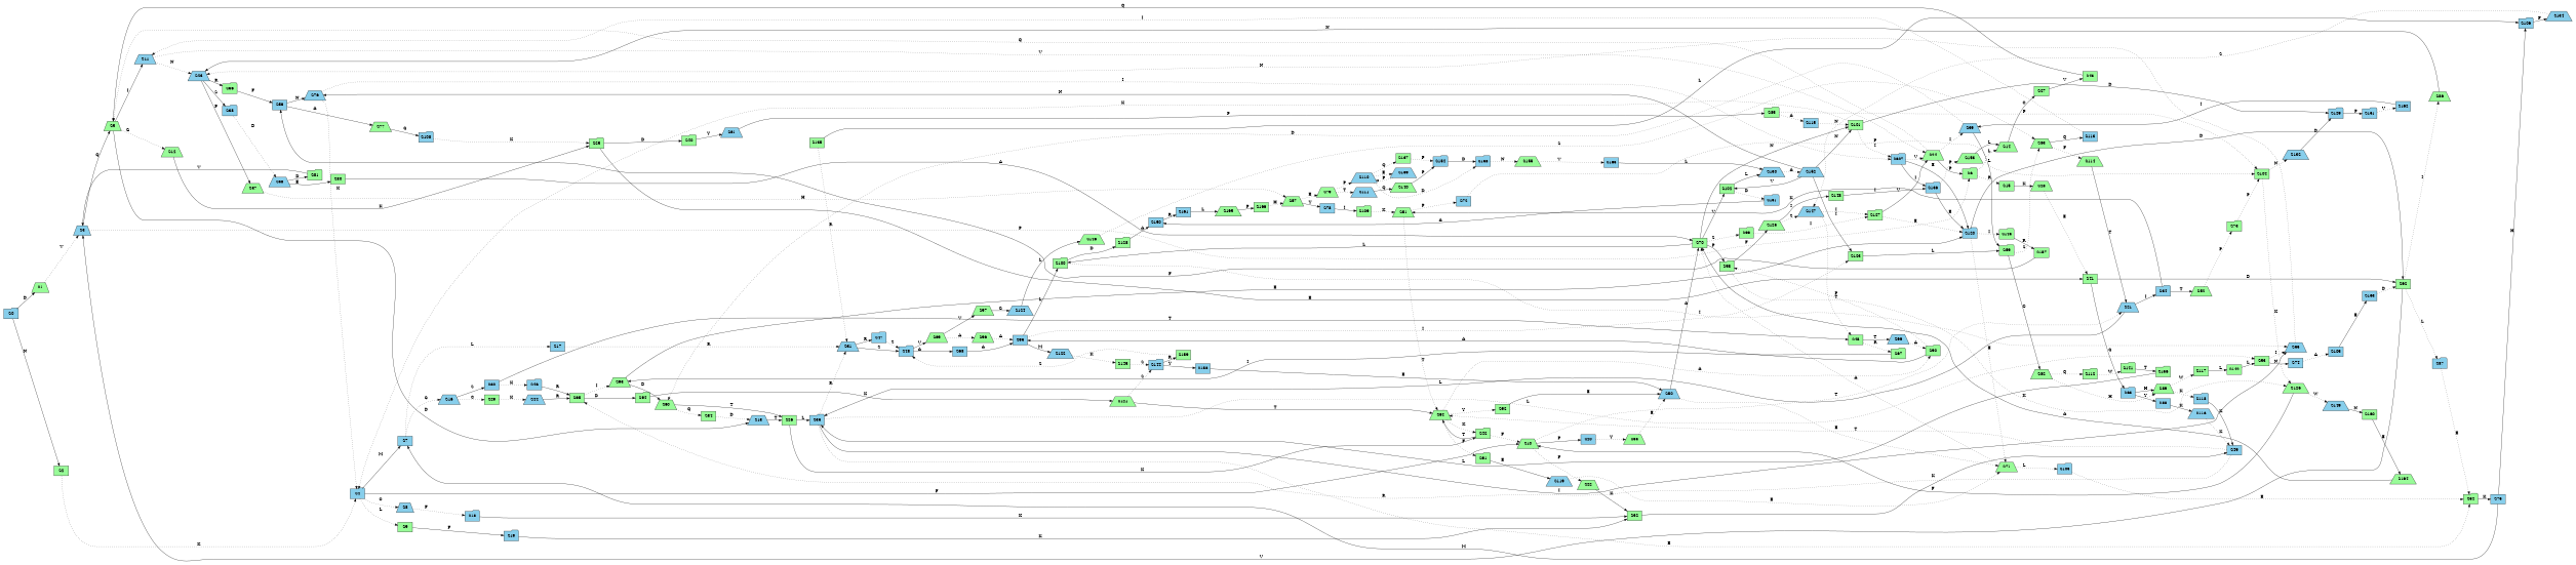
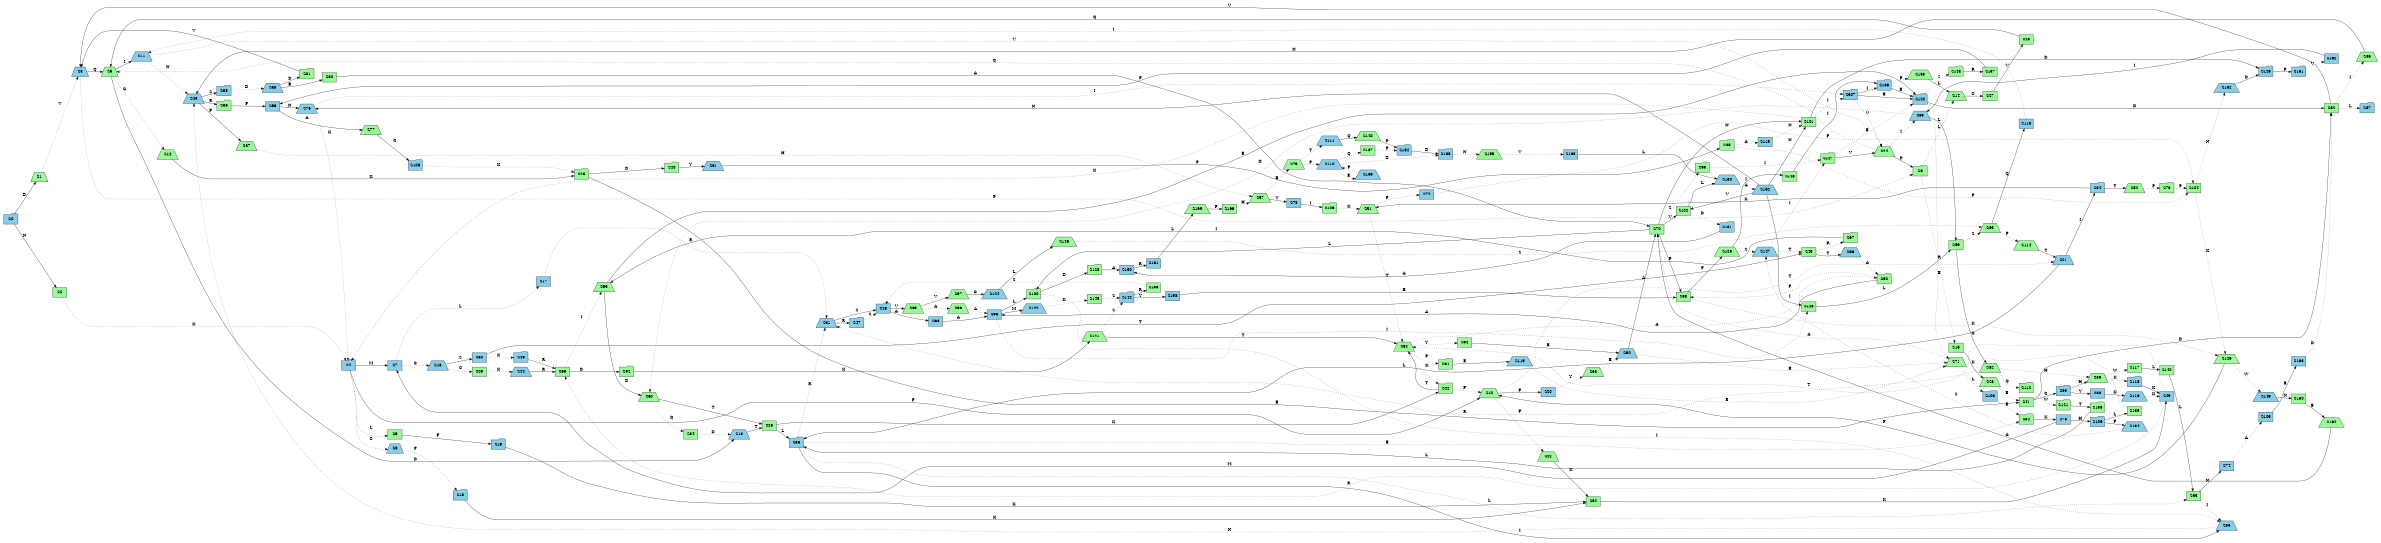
  strict digraph {
    rankdir=LR
    node [fillcolor=palegreen shape=trapezium style=filled]
    edge [style=solid]
    S0 [fillcolor=skyblue shape=folder]
    S1
    S2 [shape=box]
    S3 [fillcolor=skyblue]
    S4 [fillcolor=skyblue shape=folder]
    S5
    S6 [shape=folder]
    S7 [fillcolor=skyblue shape=box]
    S8 [fillcolor=skyblue]
    S9 [shape=box]
    S10
    S11 [fillcolor=skyblue]
    S12
    S13 [fillcolor=skyblue]
    S14
    S15 [shape=box]
    S16 [fillcolor=skyblue]
    S17 [fillcolor=skyblue shape=box]
    S18 [fillcolor=skyblue shape=folder]
    S19 [fillcolor=skyblue shape=folder]
    S20 [fillcolor=skyblue shape=box]
    S21 [fillcolor=skyblue]
    S22
    S23 [fillcolor=skyblue]
    S24
    S25 [shape=folder]
    S26 [shape=box]
    S27 [shape=box]
    S28
    S29 [shape=box]
    S30 [fillcolor=skyblue shape=box]
    S31 [fillcolor=skyblue]
    S32 [shape=box]
    S33
    S34 [fillcolor=skyblue shape=folder]
    S35 [fillcolor=skyblue shape=folder]
    S36 [shape=folder]
    S37
    S38 [fillcolor=skyblue shape=folder]
    S39 [fillcolor=skyblue]
    S40 [shape=folder]
    S41 [shape=box]
    S42 [shape=folder]
    S43 [shape=box]
    S44 [fillcolor=skyblue]
    S45 [shape=box]
    S46 [fillcolor=skyblue shape=folder]
    S47 [fillcolor=skyblue shape=folder]
    S48 [fillcolor=skyblue shape=folder]
    S49 [fillcolor=skyblue shape=box]
    S50 [fillcolor=skyblue]
    S51
    S52
    S53 [shape=box]
    S54 [shape=folder]
    S55 [fillcolor=skyblue]
    S56 [fillcolor=skyblue shape=box]
    S57
    S58 [fillcolor=skyblue]
    S59 [shape=folder]
    S60
    S61 [fillcolor=skyblue]
    S62 [shape=box]
    S63 [fillcolor=skyblue shape=folder]
    S64
    S65 [shape=box]
    S66 [fillcolor=skyblue]
    S67 [shape=folder]
    S68 [fillcolor=skyblue shape=box]
    S69
    S70 [shape=box]
    S71
    S72 [fillcolor=skyblue shape=box]
    S73 [shape=folder]
    S74 [fillcolor=skyblue shape=box]
    S75 [fillcolor=skyblue shape=box]
    S76 [fillcolor=skyblue]
    S77
    S78 [fillcolor=skyblue shape=box]
    S79
    S80 [shape=box]
    S81 [shape=folder]
    S82
    S83
    S84 [shape=box]
    S85 [shape=folder]
    S86
    S87 [fillcolor=skyblue shape=folder]
    S88 [fillcolor=skyblue shape=box]
    S89
    S90 [shape=folder]
    S91 [shape=folder]
    S92 [shape=box]
    S93
    S94 [shape=folder]
    S95 [fillcolor=skyblue shape=box]
    S96
    S97
    S98 [shape=folder]
    S99 [shape=folder]
    S100 [shape=folder]
    S101 [shape=box]
    S102 [shape=box]
    S103 [fillcolor=skyblue shape=folder]
    S104 [shape=box]
    S105 [fillcolor=skyblue shape=box]
    S106 [fillcolor=skyblue shape=folder]
    n108 [fillcolor=skyblue label=S607 shape=folder]
    S108 [fillcolor=skyblue shape=folder]
    S109 [shape=folder]
    S110 [fillcolor=skyblue]
    S111 [fillcolor=skyblue]
    S112 [shape=folder]
    S113 [fillcolor=skyblue shape=box]
    S114
    S115 [fillcolor=skyblue shape=box]
    S116 [fillcolor=skyblue]
    S117 [shape=box]
    S118 [fillcolor=skyblue shape=folder]
    S119 [fillcolor=skyblue]
    S120 [fillcolor=skyblue shape=folder]
    S121
    S122 [fillcolor=skyblue]
    S123 [shape=box]
    S124 [fillcolor=skyblue]
    S125
    S126
    S127 [shape=folder]
    S128 [shape=folder]
    S129 [fillcolor=skyblue shape=folder]
    S130 [fillcolor=skyblue]
    S131 [fillcolor=skyblue shape=folder]
    S132 [fillcolor=skyblue]
    S133 [fillcolor=skyblue shape=box]
    S134 [fillcolor=skyblue]
    S135 [shape=box]
    S136 [fillcolor=skyblue shape=folder]
    S137 [shape=box]
    S138 [fillcolor=skyblue shape=folder]
    S139 [fillcolor=skyblue]
    S140
    S141 [shape=folder]
    S142 [shape=box]
    S143 [shape=folder]
    S144 [fillcolor=skyblue shape=folder]
    S145 [shape=box]
    S146
    S147 [fillcolor=skyblue]
    S148 [shape=box]
    S149 [fillcolor=skyblue]
    S150 [fillcolor=skyblue shape=box]
    S151 [fillcolor=skyblue shape=folder]
    S152 [fillcolor=skyblue]
    S153
    S154 [fillcolor=skyblue shape=folder]
    S155
    S156 [shape=folder]
    S157 [shape=box]
    S158 [fillcolor=skyblue shape=box]
    S159 [shape=box]
    S160 [shape=box]
    S161 [fillcolor=skyblue shape=box]
    S162 [fillcolor=skyblue shape=box]
    S163 [fillcolor=skyblue shape=box]
    S164
    S165
    S166 [shape=box]
    S0 -> S1 [label=D]
    S0 -> S2 [label=N]
    S1 -> S3 [label=V style=dotted]
    S2 -> S4 [label=K style=dotted]
    S3 -> S5 [label=Q]
    S3 -> S6 [label=P style=dotted]
    S4 -> S7 [label=M]
    S4 -> S8 [label=C style=dotted]
    S4 -> S9 [label=L style=dotted]
    S4 -> S10 [label=F]
    S5 -> S11 [label=I]
    S5 -> S12 [label=G style=dotted]
    S5 -> S13 [label=D]
    S6 -> S14 [label=L style=dotted]
    S6 -> S15 [label=R style=dotted]
    S7 -> S16 [label=G style=dotted]
    S7 -> S17 [label=L style=dotted]
    S8 -> S18 [label=F style=dotted]
    S9 -> S19 [label=F]
    S10 -> S20 [label=P]
    S10 -> S21 [label=T style=dotted]
    S10 -> S22 [label=F style=dotted]
    S11 -> S23 [label=N style=dotted]
    S11 -> S24 [label=V style=dotted]
    S12 -> S25 [label=K]
    S13 -> S26 [label=T]
    S14 -> S27 [label=C]
    S15 -> S28 [label=K]
    S16 -> S29 [label=C style=dotted]
    S16 -> S30 [label=S]
    S17 -> S31 [label=R style=dotted]
    S18 -> S32 [label=K]
    S19 -> S32 [label=K]
    S20 -> S33 [label=Y style=dotted]
    S21 -> S34 [label=I]
    S21 -> S35 [label=L]
    S22 -> S32 [label=K]
    S23 -> S36 [label=R]
    S23 -> S37 [label=P]
    S23 -> S38 [label=S]
    S24 -> S5 [label=Q style=dotted]
    S24 -> S6 [label=P]
    S24 -> S39 [label=I style=dotted]
    S25 -> S40 [label=D]
    S25 -> S41 [label=E]
    S26 -> S35 [label=L]
    S26 -> S42 [label=K]
    S27 -> S43 [label=V]
    S28 -> S41 [label=E style=dotted]
    S29 -> S44 [label=K style=dotted]
    S30 -> S45 [label=T]
    S30 -> S46 [label=K style=dotted]
    S31 -> S47 [label=R]
    S31 -> S48 [label=S]
    S32 -> S49 [label=K]
    S33 -> S50 [label=E style=dotted]
    S34 -> S51 [label=K]
    S34 -> S52 [label=T]
    S35 -> S31 [label=R style=dotted]
    S35 -> S53 [label=L style=dotted]
    S35 -> S54 [label=E style=dotted]
    S35 -> S55 [label=I]
    S36 -> S56 [label=F]
    S37 -> S57 [label=H style=dotted]
    S38 -> S58 [label=D style=dotted]
    S39 -> S59 [label=L]
    S39 -> S60 [label=D style=dotted]
    S40 -> S61 [label=Y]
    S41 -> S62 [label=D]
    S41 -> S63 [label=G]
    S42 -> S10 [label=F style=dotted]
    S42 -> S64 [label=T]
    S43 -> S5 [label=Q]
    S44 -> S65 [label=R]
    S45 -> S66 [label=T]
    S45 -> S67 [label=R style=dotted]
    S46 -> S65 [label=R]
    S47 -> S48 [label=S style=dotted]
    S48 -> S68 [label=A]
    S48 -> S69 [label=V]
    S49 -> S64 [label=T style=dotted]
    S49 -> S65 [label=R style=dotted]
    S50 -> S70 [label=A]
    S50 -> S71 [label=E style=dotted]
    S51 -> S64 [label=T style=dotted]
    S51 -> S72 [label=P style=dotted]
    S52 -> S73 [label=P style=dotted]
    S53 -> S55 [label=I style=dotted]
    S53 -> S74 [label=N]
    S54 -> S75 [label=K]
    S55 -> S23 [label=N style=dotted]
    S56 -> S76 [label=N]
    S56 -> S77 [label=A]
    S57 -> S78 [label=Y]
    S57 -> S79 [label=E style=dotted]
    S58 -> S80 [label=E]
    S58 -> S81 [label=D]
    S59 -> S82 [label=G]
    S59 -> S83 [label=S style=dotted]
    S60 -> S26 [label=T]
    S60 -> S84 [label=Q style=dotted]
    S61 -> S85 [label=P]
    S62 -> S3 [label=V]
    S62 -> S86 [label=I style=dotted]
    S62 -> S87 [label=L style=dotted]
    S63 -> S88 [label=Y]
    S63 -> S89 [label=H]
    S64 -> S42 [label=K style=dotted]
    S64 -> S90 [label=A style=dotted]
    S64 -> S91 [label=F style=dotted]
    S64 -> S92 [label=Y style=dotted]
    S65 -> S93 [label=I style=dotted]
    S65 -> S94 [label=D]
    S66 -> S90 [label=A style=dotted]
    S67 -> S93 [label=I]
    S68 -> S95 [label=A]
    S69 -> S96 [label=A style=dotted]
    S69 -> S97 [label=V]
    S70 -> S98 [label=P]
    S70 -> S99 [label=S style=dotted]
    S70 -> S100 [label=L]
    S70 -> S101 [label=N]
    S70 -> S102 [label=V]
    S71 -> S70 [label=A style=dotted]
    S71 -> S103 [label=L style=dotted]
    S72 -> S104 [label=P style=dotted]
    S73 -> S104 [label=P style=dotted]
    S74 -> S105 [label=A style=dotted]
    S75 -> S7 [label=M]
    S75 -> S106 [label=H]
    S76 -> S4 [label=K style=dotted]
    S76 -> n108 [label=I style=dotted]
    S77 -> S108 [label=G]
    S78 -> S109 [label=I]
    S79 -> S110 [label=P style=dotted]
    S79 -> S111 [label=T style=dotted]
    S80 -> S70 [label=A]
    S81 -> S3 [label=V]
    S82 -> S89 [label=H style=dotted]
    S82 -> S112 [label=Q style=dotted]
    S83 -> S113 [label=Q]
    S83 -> S114 [label=F style=dotted]
    S84 -> S13 [label=D style=dotted]
    S85 -> S104 [label=P style=dotted]
    S85 -> S115 [label=A style=dotted]
    S86 -> S23 [label=N]
-   S87 -> S54 [label=E style=dotted]
    S88 -> S116 [label=K]
    S89 -> S117 [label=W style=dotted]
    S89 -> S118 [label=K style=dotted]
    S90 -> S95 [label=A]
    S90 -> S98 [label=P style=dotted]
    S91 -> S119 [label=E]
    S92 -> S50 [label=E]
    S93 -> S60 [label=D]
    S93 -> S120 [label=E]
    S94 -> S121 [label=K]
    S95 -> S100 [label=L]
    S95 -> S122 [label=M]
    S95 -> S123 [label=I style=dotted]
    S96 -> S95 [label=A style=dotted]
    S97 -> S124 [label=G]
    S98 -> S125 [label=F]
    S98 -> S126 [label=K style=dotted]
    S99 -> S127 [label=I style=dotted]
    S100 -> S55 [label=I style=dotted]
    S100 -> S128 [label=D]
    S101 -> S4 [label=K style=dotted]
    S101 -> n108 [label=I style=dotted]
    S101 -> S129 [label=D]
    S102 -> S130 [label=L]
    S102 -> S131 [label=D style=dotted]
    S103 -> S54 [label=E style=dotted]
    S104 -> S126 [label=K style=dotted]
    S104 -> S132 [label=N style=dotted]
    S105 -> S133 [label=E]
    S106 -> S134 [label=F]
-   S135 -> S106 [label=L]
+   S106 -> S135 [label=L]
    n108 -> S24 [label=V style=dotted]
    n108 -> S120 [label=E]
    n108 -> S136 [label=I]
    S108 -> S25 [label=K style=dotted]
    S109 -> S51 [label=K style=dotted]
    S110 -> S137 [label=Q style=dotted]
    S110 -> S138 [label=D style=dotted]
    S110 -> S139 [label=E style=dotted]
    S111 -> S140 [label=Q]
    S112 -> S141 [label=W style=dotted]
    S113 -> S11 [label=I style=dotted]
    S114 -> S21 [label=T]
    S115 -> S101 [label=N style=dotted]
    S116 -> S49 [label=K style=dotted]
    S117 -> S142 [label=L]
    S118 -> S49 [label=K]
    S119 -> S71 [label=E style=dotted]
    S120 -> S62 [label=D]
    S120 -> S71 [label=E style=dotted]
    S120 -> S143 [label=I style=dotted]
    S121 -> S64 [label=T]
    S121 -> S144 [label=S style=dotted]
    S122 -> S145 [label=K style=dotted]
    S123 -> S59 [label=L]
    S124 -> S146 [label=L]
    S125 -> S147 [label=S style=dotted]
    S125 -> S148 [label=I]
    S126 -> S10 [label=F]
    S126 -> S149 [label=W style=dotted]
    S127 -> S24 [label=V]
    S127 -> S120 [label=E style=dotted]
    S128 -> S150 [label=A]
    S129 -> S151 [label=P]
    S130 -> S152 [label=A style=dotted]
    S131 -> S150 [label=A]
    S132 -> S129 [label=D]
    S133 -> S62 [label=D style=dotted]
    S134 -> S147 [label=S style=dotted]
    S135 -> S31 [label=R style=dotted]
    S136 -> S120 [label=E]
    S136 -> S153 [label=P style=dotted]
    S137 -> S154 [label=P style=dotted]
    S138 -> S155 [label=N style=dotted]
    S139 -> S110 [label=P style=dotted]
    S140 -> S154 [label=P]
    S141 -> S156 [label=T]
    S142 -> S53 [label=L]
    S143 -> S157 [label=R]
    S144 -> S158 [label=Y]
    S144 -> S159 [label=R]
    S145 -> S144 [label=S style=dotted]
    S146 -> S83 [label=S style=dotted]
    S147 -> S45 [label=T style=dotted]
    S147 -> S127 [label=I style=dotted]
    S148 -> S136 [label=I]
    S149 -> S160 [label=N]
    S150 -> S161 [label=R]
    S151 -> S162 [label=V style=dotted]
    S152 -> S76 [label=N]
    S152 -> S101 [label=N]
    S152 -> S102 [label=V]
    S152 -> S123 [label=I]
    S153 -> S14 [label=L]
    S154 -> S138 [label=D]
    S155 -> S163 [label=V style=dotted]
    S156 -> S35 [label=L]
    S157 -> S56 [label=F]
-   S158 -> S50 [label=E]
+   S158 -> S98 [label=E]
    S159 -> S48 [label=S style=dotted]
    S160 -> S164 [label=E]
    S161 -> S165 [label=L]
    S162 -> S39 [label=I]
    S163 -> S130 [label=L]
    S164 -> S70 [label=A]
    S165 -> S166 [label=P]
    S166 -> S57 [label=H style=dotted]
  }
